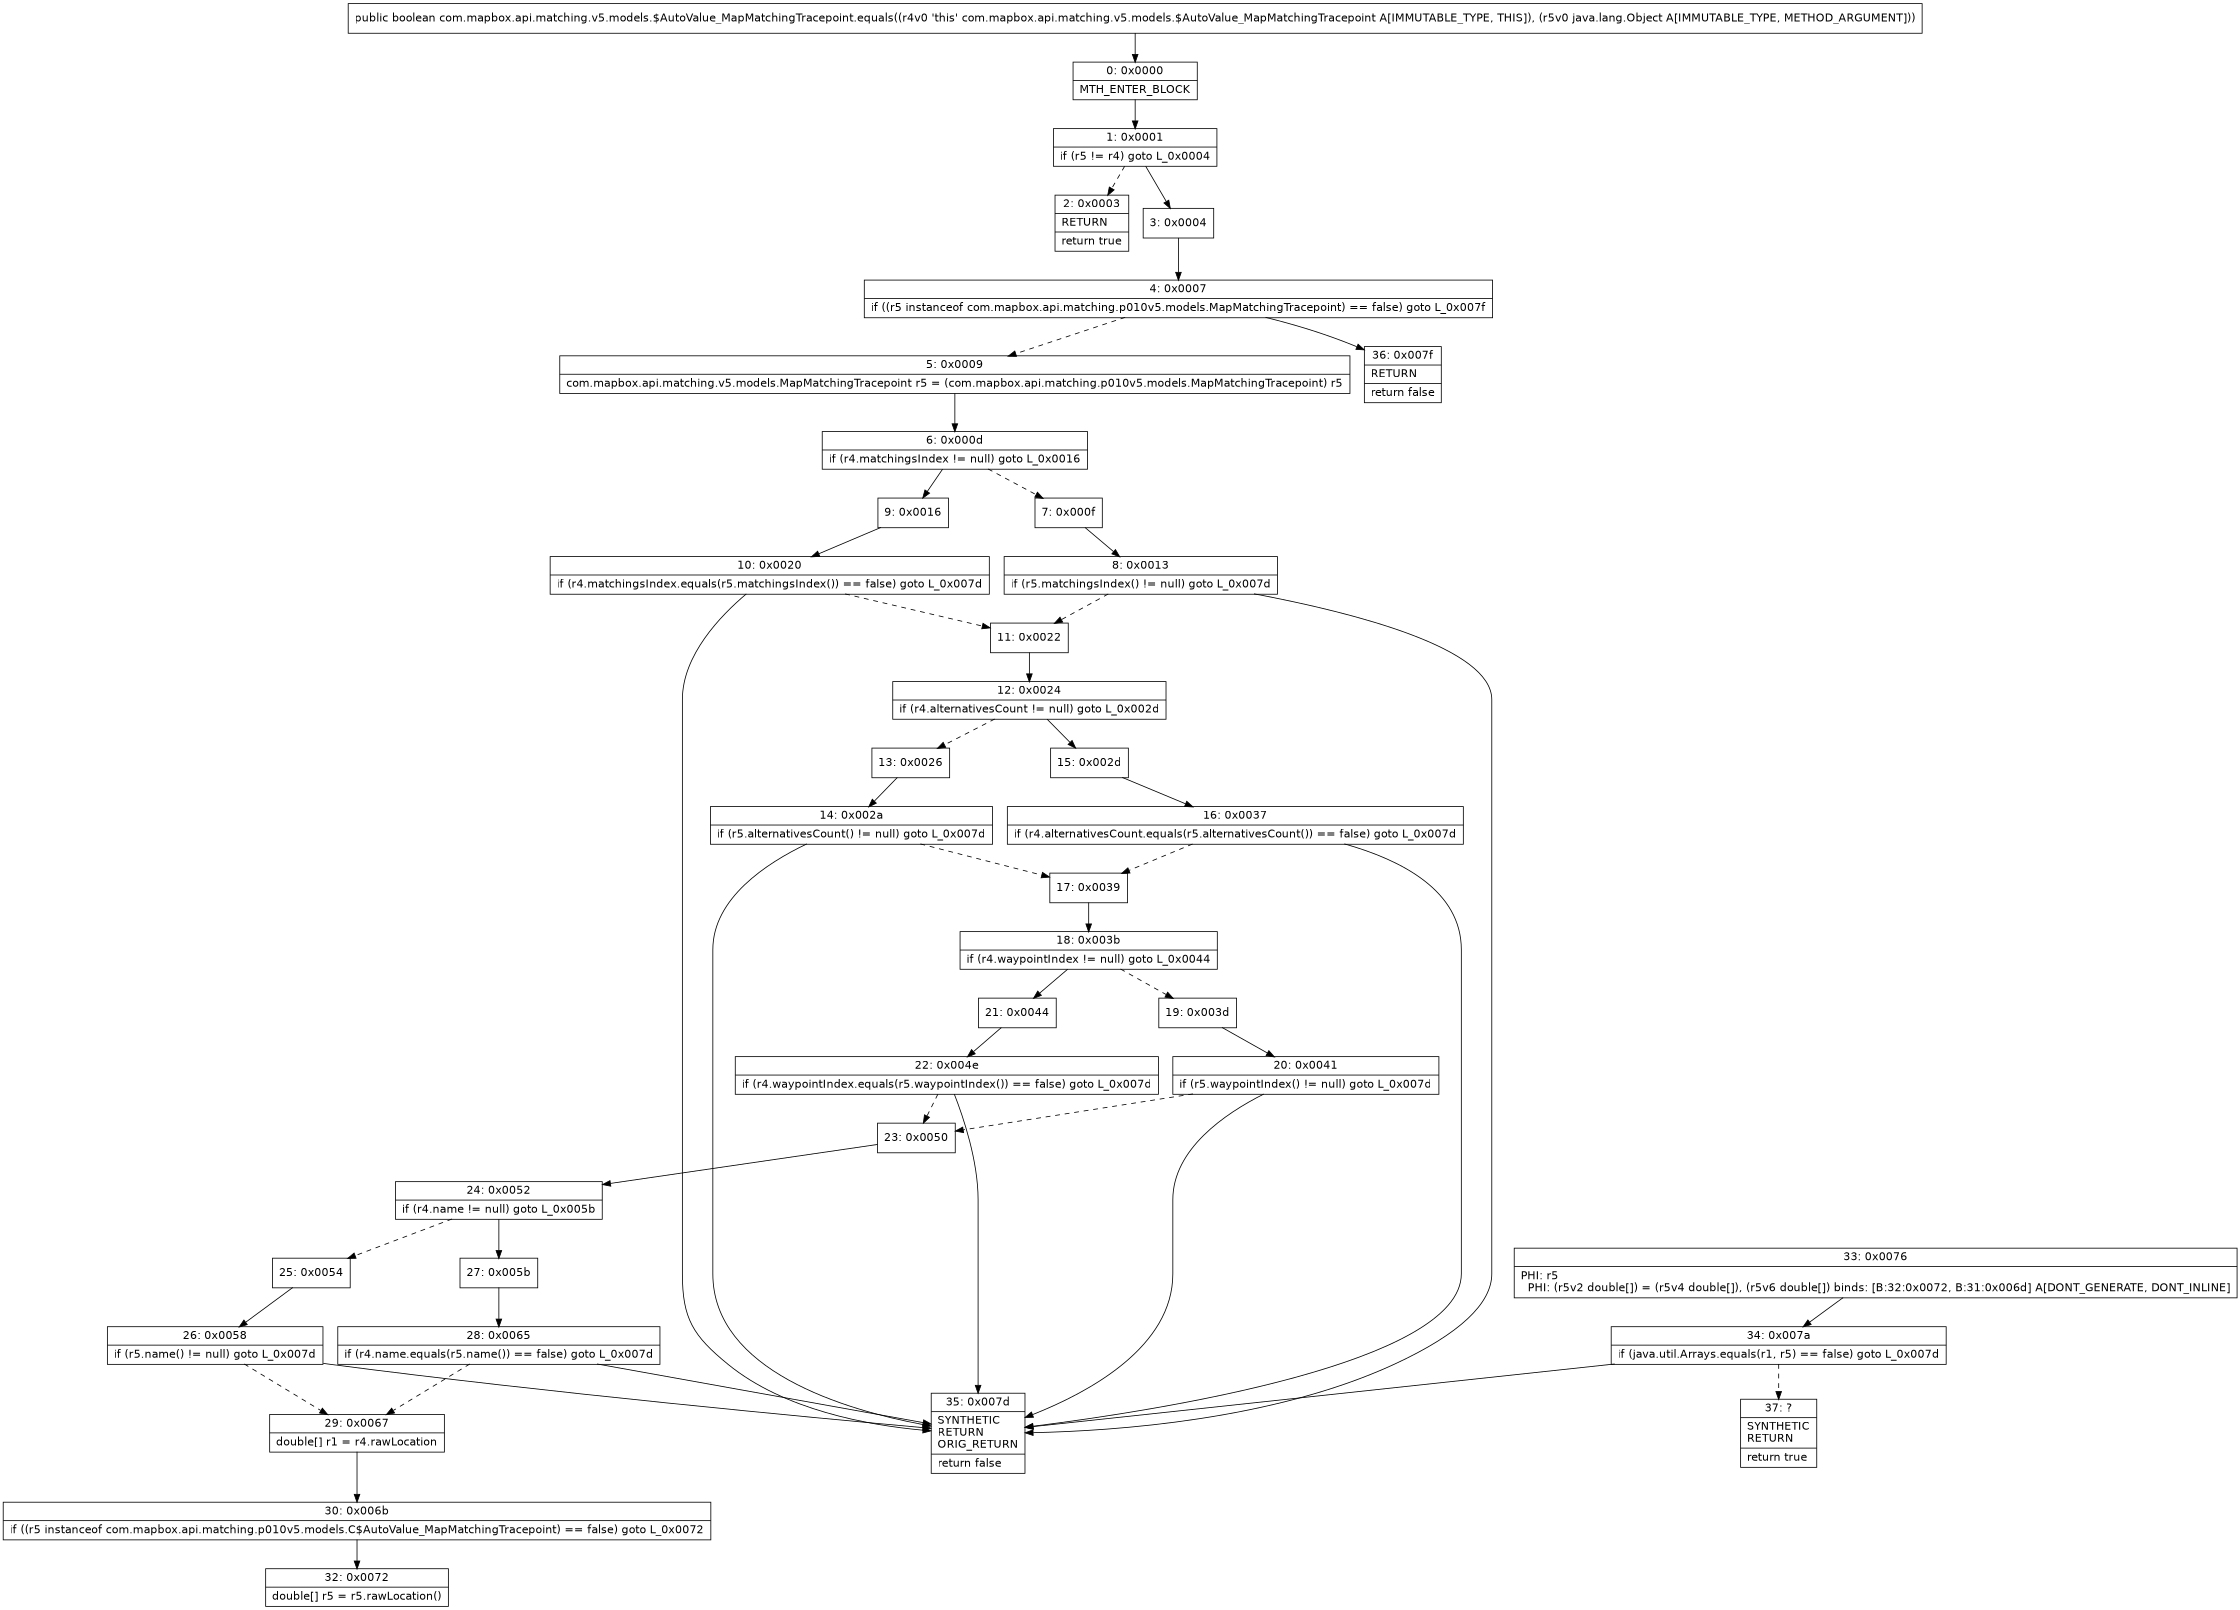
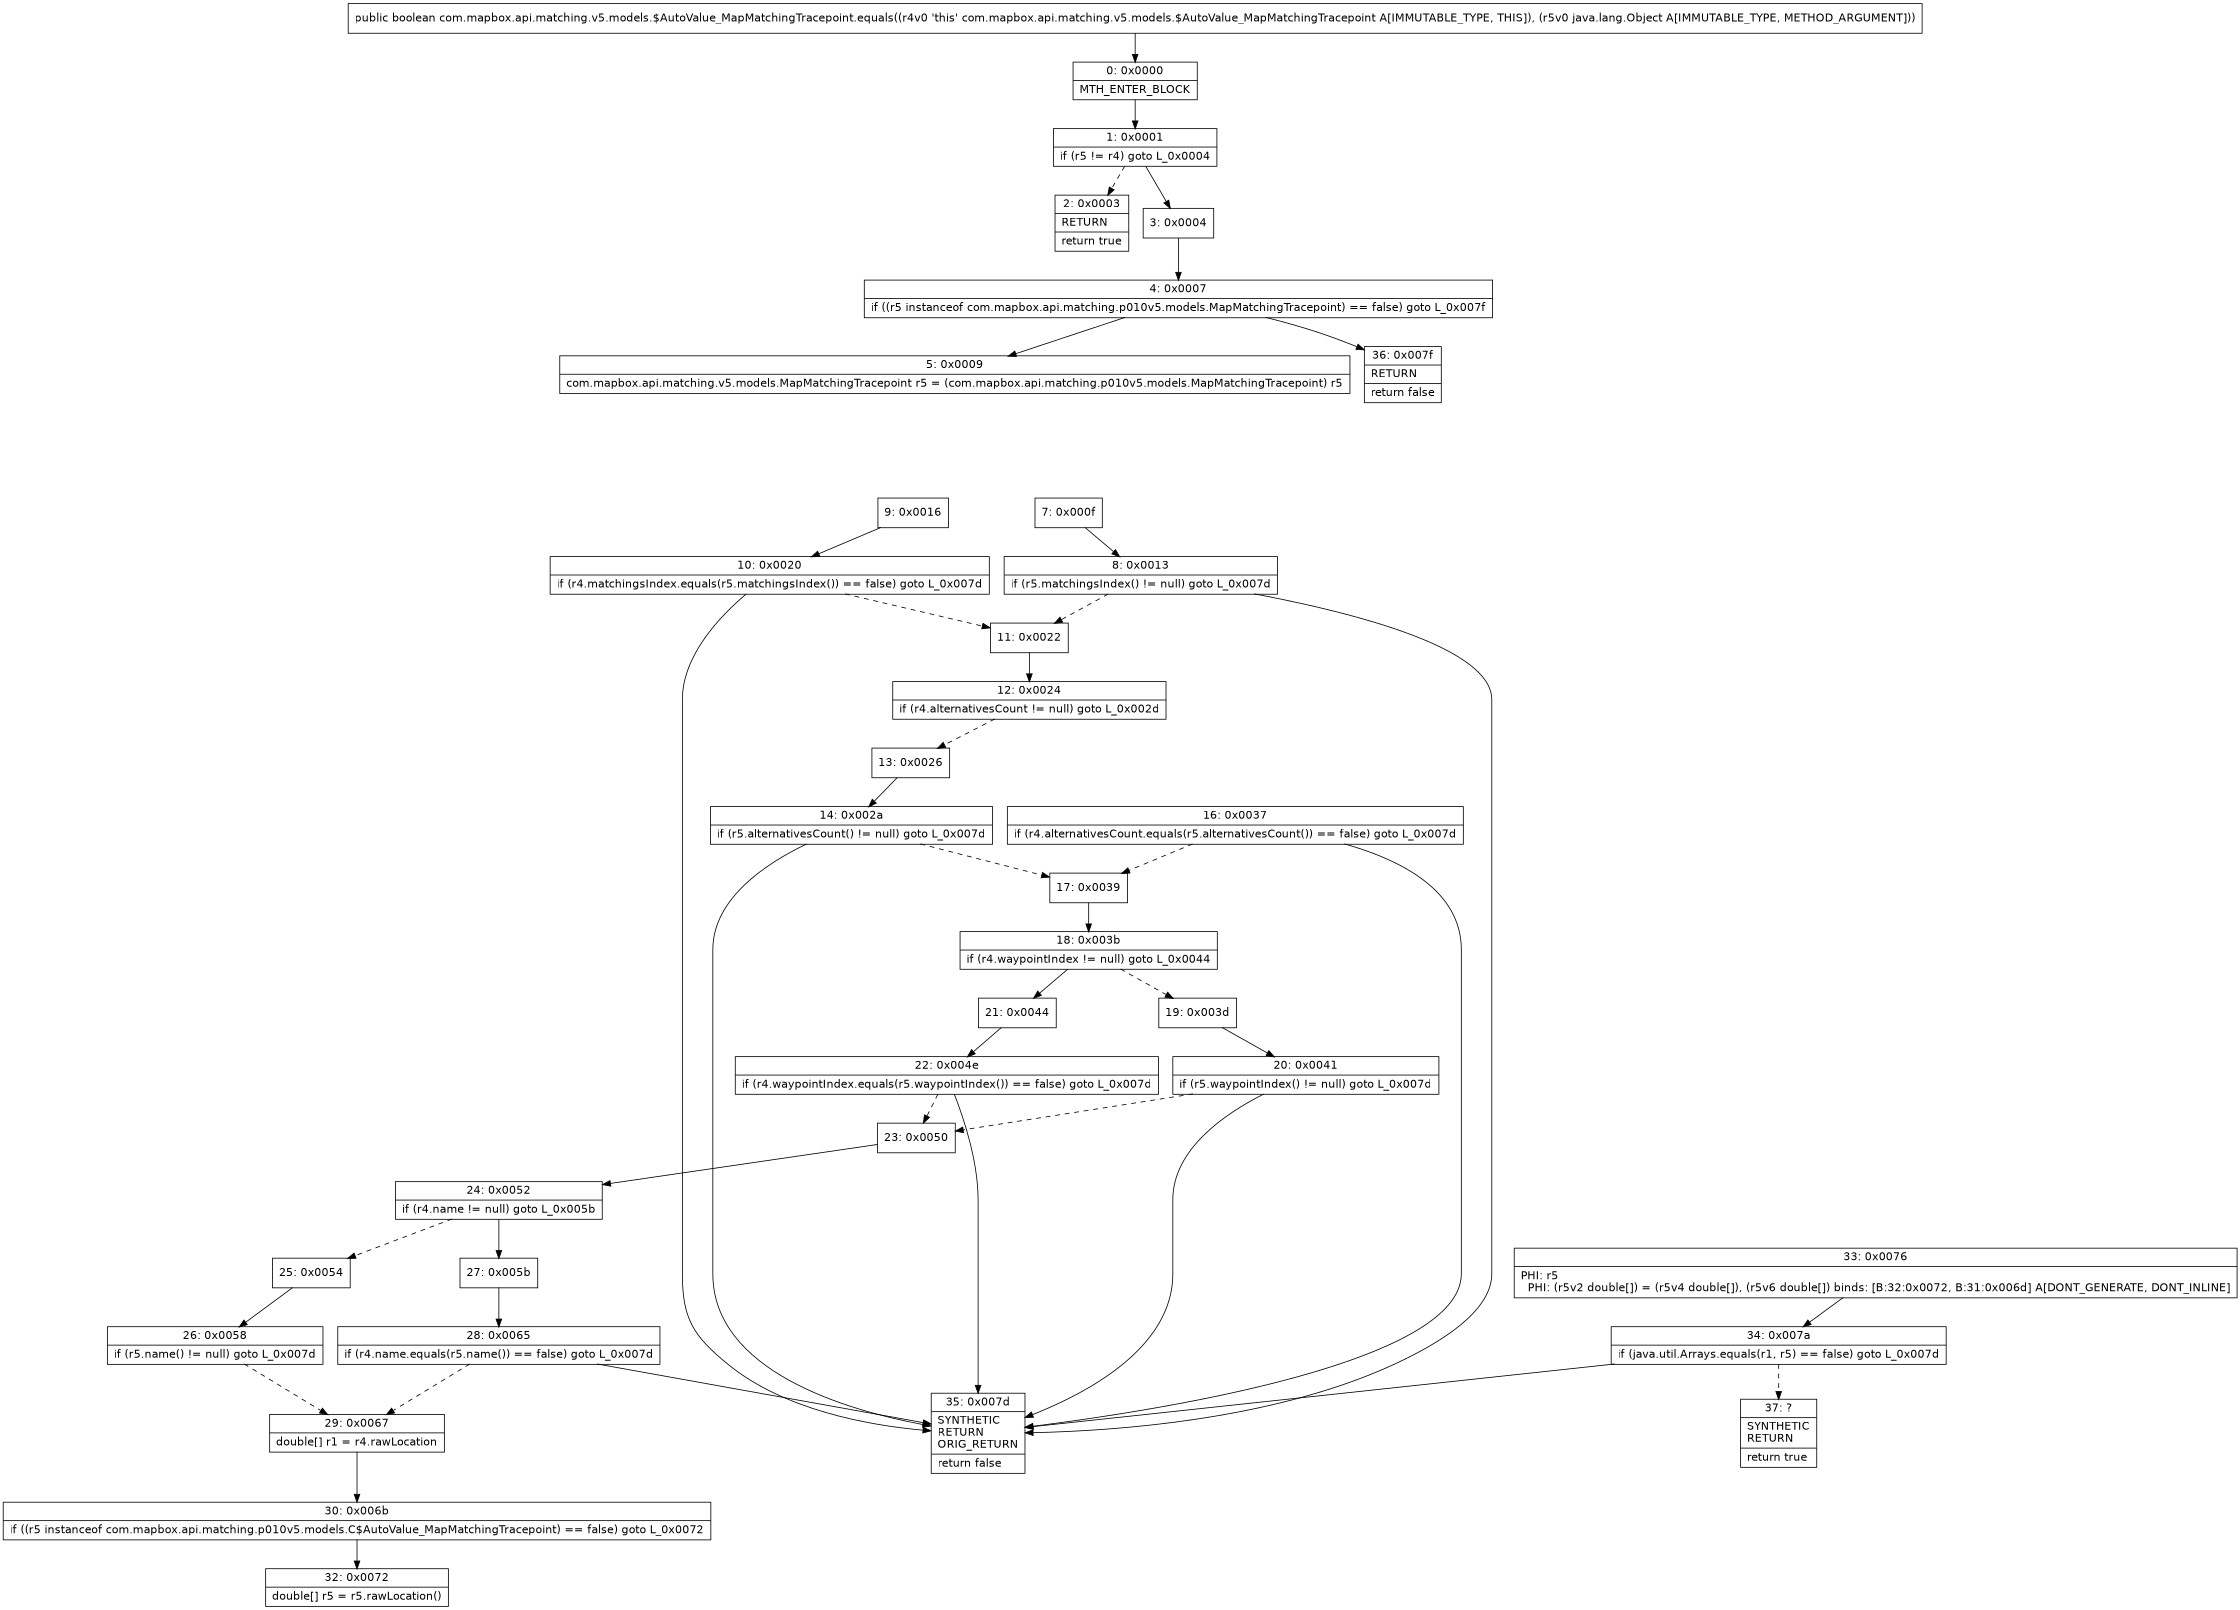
  digraph {
    fontname="DejaVu Sans"
    node [fontname="DejaVu Sans" shape=record]
    edge [fontname="DejaVu Sans"]
    n1 [label="{0\:\ 0x0000|MTH_ENTER_BLOCK\l}"]
    n2 [label="{1\:\ 0x0001|if (r5 != r4) goto L_0x0004\l}"]
    n3 [label="{2\:\ 0x0003|RETURN\l|return true\l}"]
    n4 [label="{3\:\ 0x0004}"]
    n5 [label="{4\:\ 0x0007|if ((r5 instanceof com.mapbox.api.matching.p010v5.models.MapMatchingTracepoint) == false) goto L_0x007f\l}"]
    n6 [label="{5\:\ 0x0009|com.mapbox.api.matching.v5.models.MapMatchingTracepoint r5 = (com.mapbox.api.matching.p010v5.models.MapMatchingTracepoint) r5\l}"]
    n7 [label="{36\:\ 0x007f|RETURN\l|return false\l}"]
-   n8 [label="{6\:\ 0x000d|if (r4.matchingsIndex != null) goto L_0x0016\l}"]
    n9 [label="{7\:\ 0x000f}"]
    n10 [label="{9\:\ 0x0016}"]
    n11 [label="{8\:\ 0x0013|if (r5.matchingsIndex() != null) goto L_0x007d\l}"]
    n12 [label="{10\:\ 0x0020|if (r4.matchingsIndex.equals(r5.matchingsIndex()) == false) goto L_0x007d\l}"]
    n13 [label="{11\:\ 0x0022}"]
    n14 [label="{35\:\ 0x007d|SYNTHETIC\lRETURN\lORIG_RETURN\l|return false\l}"]
    n15 [label="{12\:\ 0x0024|if (r4.alternativesCount != null) goto L_0x002d\l}"]
    n16 [label="{13\:\ 0x0026}"]
-   n17 [label="{15\:\ 0x002d}"]
    n18 [label="{14\:\ 0x002a|if (r5.alternativesCount() != null) goto L_0x007d\l}"]
    n19 [label="{16\:\ 0x0037|if (r4.alternativesCount.equals(r5.alternativesCount()) == false) goto L_0x007d\l}"]
    n20 [label="{17\:\ 0x0039}"]
    n21 [label="{18\:\ 0x003b|if (r4.waypointIndex != null) goto L_0x0044\l}"]
    n22 [label="{19\:\ 0x003d}"]
    n23 [label="{21\:\ 0x0044}"]
    n24 [label="{20\:\ 0x0041|if (r5.waypointIndex() != null) goto L_0x007d\l}"]
    n25 [label="{22\:\ 0x004e|if (r4.waypointIndex.equals(r5.waypointIndex()) == false) goto L_0x007d\l}"]
    n26 [label="{23\:\ 0x0050}"]
    n27 [label="{24\:\ 0x0052|if (r4.name != null) goto L_0x005b\l}"]
    n28 [label="{25\:\ 0x0054}"]
    n29 [label="{27\:\ 0x005b}"]
    n30 [label="{26\:\ 0x0058|if (r5.name() != null) goto L_0x007d\l}"]
    n31 [label="{28\:\ 0x0065|if (r4.name.equals(r5.name()) == false) goto L_0x007d\l}"]
    n32 [label="{29\:\ 0x0067|double[] r1 = r4.rawLocation\l}"]
    n33 [label="{30\:\ 0x006b|if ((r5 instanceof com.mapbox.api.matching.p010v5.models.C$AutoValue_MapMatchingTracepoint) == false) goto L_0x0072\l}"]
    n34 [label="{32\:\ 0x0072|double[] r5 = r5.rawLocation()\l}"]
    n35 [label="{33\:\ 0x0076|PHI: r5 \l  PHI: (r5v2 double[]) = (r5v4 double[]), (r5v6 double[]) binds: [B:32:0x0072, B:31:0x006d] A[DONT_GENERATE, DONT_INLINE]\l}"]
    n36 [label="{34\:\ 0x007a|if (java.util.Arrays.equals(r1, r5) == false) goto L_0x007d\l}"]
    n37 [label="{37\:\ ?|SYNTHETIC\lRETURN\l|return true\l}"]
    n38 [label="{public boolean com.mapbox.api.matching.v5.models.$AutoValue_MapMatchingTracepoint.equals((r4v0 'this' com.mapbox.api.matching.v5.models.$AutoValue_MapMatchingTracepoint A[IMMUTABLE_TYPE, THIS]), (r5v0 java.lang.Object A[IMMUTABLE_TYPE, METHOD_ARGUMENT])) }"]
    n1 -> n2
    n2 -> n3 [style=dashed]
    n2 -> n4
    n4 -> n5
-   n5 -> n6 [style=dashed]
+   n5 -> n6 [style=solid]
    n5 -> n7
-   n6 -> n8
-   n8 -> n9 [style=dashed]
-   n8 -> n10
    n9 -> n11
    n10 -> n12
    n11 -> n13 [style=dashed]
    n11 -> n14
    n12 -> n13 [style=dashed]
    n12 -> n14
    n13 -> n15
    n15 -> n16 [style=dashed]
-   n15 -> n17
    n16 -> n18
-   n17 -> n19
    n18 -> n14
    n18 -> n20 [style=dashed]
    n19 -> n14
    n19 -> n20 [style=dashed]
    n20 -> n21
    n21 -> n22 [style=dashed]
    n21 -> n23
    n22 -> n24
    n23 -> n25
    n24 -> n14
    n24 -> n26 [style=dashed]
    n25 -> n14
    n25 -> n26 [style=dashed]
    n26 -> n27
    n27 -> n28 [style=dashed]
    n27 -> n29
    n28 -> n30
    n29 -> n31
-   n30 -> n14
    n30 -> n32 [style=dashed]
    n31 -> n14
    n31 -> n32 [style=dashed]
    n32 -> n33
    n33 -> n34
    n35 -> n36
    n36 -> n14
    n36 -> n37 [style=dashed]
    n38 -> n1
  }
